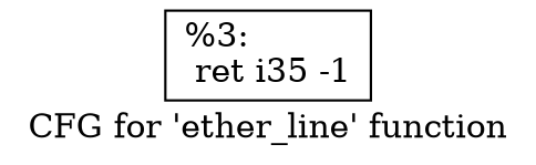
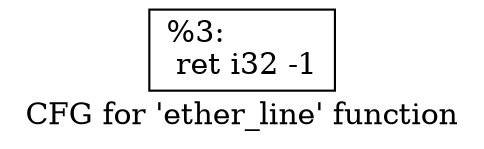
  digraph {
    label="CFG for 'ether_line' function"
-   n1 [label="{%3:\l  ret i35 -1\l}" shape=record]
+   n1 [label="{%3:\l  ret i32 -1\l}" shape=record]
  }
